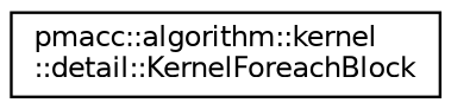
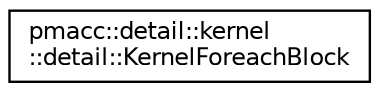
  digraph {
    rankdir=LR
    fontname="DejaVu Sans"
-   n1 [color=black fillcolor=white fontname="DejaVu Sans" fontsize=10 height=0.2 label="pmacc::algorithm::kernel\l::detail::KernelForeachBlock" shape=record style=filled width=0.4]
+   n1 [color=black fillcolor=white fontname="DejaVu Sans" fontsize=10 height=0.2 label="pmacc::detail::kernel\l::detail::KernelForeachBlock" shape=record style=filled width=0.4]
  }
